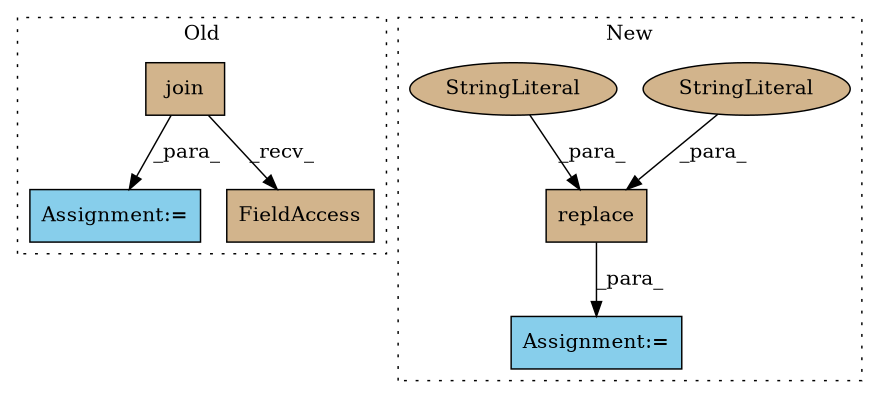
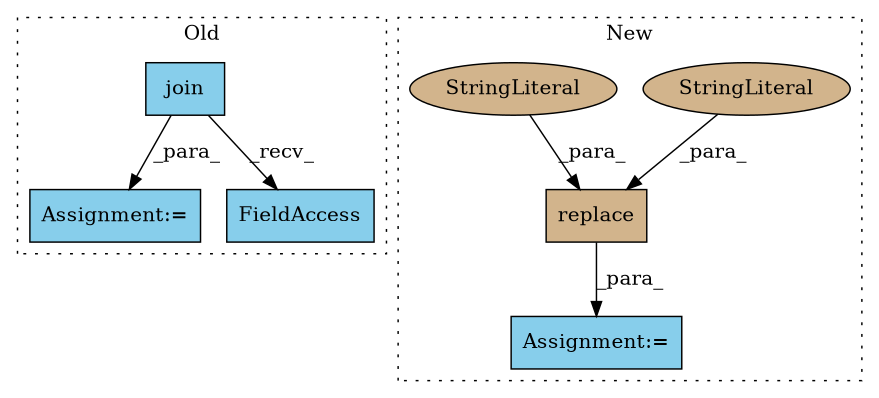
  digraph {
    node [a=32 fillcolor=tan l=1 shape=box style=filled]
-   n1 [l="5,1" label=join s="2621,2696"]
+   n1 [fillcolor=skyblue l="5,1" label=join s="2621,2696"]
    n2 [a=7 fillcolor=skyblue label="Assignment:=" s=2613]
-   n3 [a=22 l=6 label=FieldAccess s=2614]
+   n3 [a=22 fillcolor=skyblue l=6 label=FieldAccess s=2614]
    n4 [l="8,1" label=replace s="2612,2629"]
    n5 [a=45 l=3 label=StringLiteral s=2624 shape=ellipse]
    n6 [a=45 l=3 label=StringLiteral s=2620 shape=ellipse]
    n7 [a=7 fillcolor=skyblue label="Assignment:=" s=2653]
    subgraph cluster_1 {
      label=Old
      style=dotted
      n1
      n2
      n3
    }
    subgraph cluster_2 {
      label=New
      style=dotted
      n4
      n5
      n6
      n7
    }
    n1 -> n2 [label=_para_]
    n1 -> n3 [label=_recv_]
    n4 -> n7 [label=_para_]
    n5 -> n4 [label=_para_]
    n6 -> n4 [label=_para_]
  }
